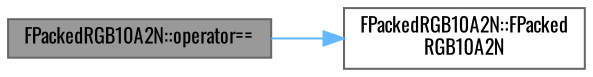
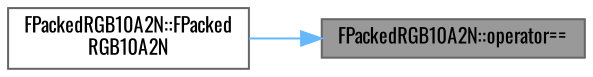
  digraph {
    rankdir=LR
    fontname=Oswald
    node [fontname=Oswald fontsize=10 shape=box style=filled]
    n1 [color=gray40 fillcolor=grey60 fontcolor=black height=0.2 label="FPackedRGB10A2N::operator==" width=0.4]
    n2 [color=grey40 fillcolor=white height=0.2 label="FPackedRGB10A2N::FPacked\lRGB10A2N" width=0.4]
-   n1 -> n2 [color=steelblue1 fontname=Oswald fontsize=10 labelfontname=Helvetica labelfontsize=10 style=solid]
+   n2 -> n1 [color=steelblue1 fontname=Oswald fontsize=10 labelfontname=Helvetica labelfontsize=10 style=solid]
  }
